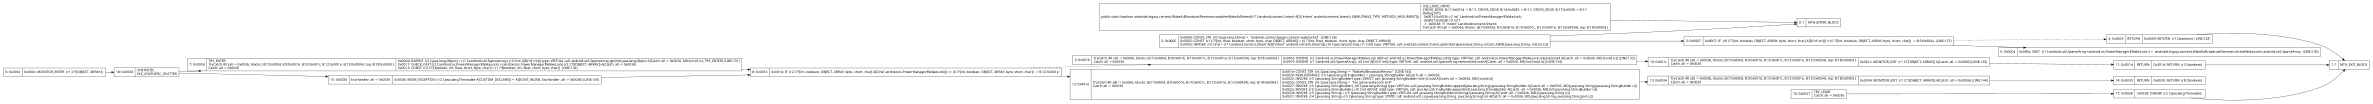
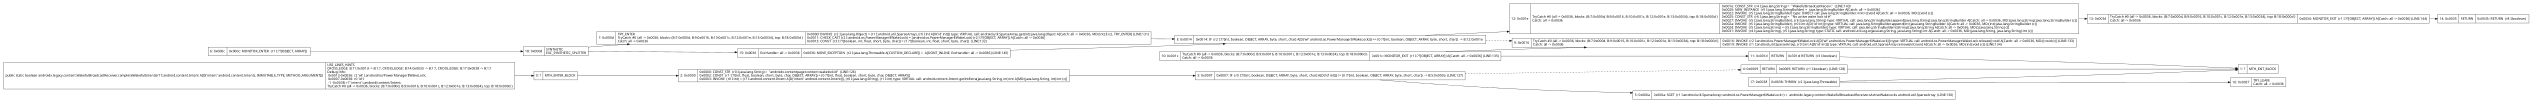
  digraph {
    fontname="Noto Sans"
    rankdir=LR
    node [fontname="Noto Sans" shape=record]
    edge [fontname="Noto Sans"]
    n1 [label="{0\:\ ?|MTH_ENTER_BLOCK\l}"]
    n2 [label="{2\:\ 0x0000|0x0000: CONST_STR  (r0 I:java.lang.String) =  \"androidx.contentpager.content.wakelockid\"  (LINE:126)\l0x0002: CONST  (r1 I:??[int, float, boolean, short, byte, char, OBJECT, ARRAY]) = (0 ??[int, float, boolean, short, byte, char, OBJECT, ARRAY]) \l0x0003: INVOKE  (r0 I:int) = (r7 I:android.content.Intent A[D('intent' android.content.Intent)]), (r0 I:java.lang.String), (r1 I:int) type: VIRTUAL call: android.content.Intent.getIntExtra(java.lang.String, int):int A[MD:(java.lang.String, int):int (c)]\l}"]
    n3 [label="{3\:\ 0x0007|0x0007: IF  (r0 I:??[int, boolean, OBJECT, ARRAY, byte, short, char] A[D('id' int)]) != (0 ??[int, boolean, OBJECT, ARRAY, byte, short, char])  \-\> B:5:0x000a  (LINE:127)\l}"]
    n4 [label="{4\:\ 0x0009|RETURN\l|0x0009: RETURN  (r1 I:boolean)  (LINE:128)\l}"]
    n5 [label="{5\:\ 0x000a|0x000a: SGET  (r1 I:android.util.SparseArray\<android.os.PowerManager$WakeLock\>) =  androidx.legacy.content.WakefulBroadcastReceiver.sActiveWakeLocks android.util.SparseArray  (LINE:130)\l}"]
    n6 [label="{1\:\ ?|MTH_EXIT_BLOCK\l}"]
    n7 [label="{6\:\ 0x000c|0x000c: MONITOR_ENTER  (r1 I:??[OBJECT, ARRAY]) \l}"]
    n8 [label="{18\:\ 0x000d|SYNTHETIC\lEXC_SYNTHETIC_SPLITTER\l}"]
    n9 [label="{7\:\ 0x000d|TRY_ENTER\lTryCatch #0 \{all \-\> 0x0036, blocks: (B:7:0x000d, B:9:0x0016, B:10:0x001c, B:12:0x001e, B:13:0x0034), top: B:18:0x000d \}\lCatch: all \-\> 0x0036\l|0x000d: INVOKE  (r2 I:java.lang.Object) = (r1 I:android.util.SparseArray), (r0 I:int A[D('id' int)]) type: VIRTUAL call: android.util.SparseArray.get(int):java.lang.Object A[Catch: all \-\> 0x0036, MD:(int):E (c), TRY_ENTER] (LINE:131)\l0x0011: CHECK_CAST (r2 I:android.os.PowerManager$WakeLock) = (android.os.PowerManager$WakeLock) (r2 I:??[OBJECT, ARRAY]) A[Catch: all \-\> 0x0036]\l0x0013: CONST  (r3 I:??[boolean, int, float, short, byte, char]) = (1 ??[boolean, int, float, short, byte, char])  (LINE:132)\l}"]
    n10 [label="{15\:\ 0x0036|ExcHandler: all \-\> 0x0036\l|0x0036: MOVE_EXCEPTION  (r2 I:java.lang.Throwable A[CUSTOM_DECLARE]) =  A[DONT_INLINE, ExcHandler: all \-\> 0x0036] (LINE:145)\l}"]
    n11 [label="{8\:\ 0x0014|0x0014: IF  (r2 I:??[int, boolean, OBJECT, ARRAY, byte, short, char] A[D('wl' android.os.PowerManager$WakeLock)]) == (0 ??[int, boolean, OBJECT, ARRAY, byte, short, char])  \-\> B:12:0x001e \l}"]
    n12 [label="{9\:\ 0x0016|TryCatch #0 \{all \-\> 0x0036, blocks: (B:7:0x000d, B:9:0x0016, B:10:0x001c, B:12:0x001e, B:13:0x0034), top: B:18:0x000d \}\lCatch: all \-\> 0x0036\l|0x0016: INVOKE  (r2 I:android.os.PowerManager$WakeLock A[D('wl' android.os.PowerManager$WakeLock)]) type: VIRTUAL call: android.os.PowerManager.WakeLock.release():void A[Catch: all \-\> 0x0036, MD:():void (c)] (LINE:133)\l0x0019: INVOKE  (r1 I:android.util.SparseArray), (r0 I:int A[D('id' int)]) type: VIRTUAL call: android.util.SparseArray.remove(int):void A[Catch: all \-\> 0x0036, MD:(int):void (c)] (LINE:134)\l}"]
    n13 [label="{12\:\ 0x001e|TryCatch #0 \{all \-\> 0x0036, blocks: (B:7:0x000d, B:9:0x0016, B:10:0x001c, B:12:0x001e, B:13:0x0034), top: B:18:0x000d \}\lCatch: all \-\> 0x0036\l|0x001e: CONST_STR  (r4 I:java.lang.String) =  \"WakefulBroadcastReceiv.\"  (LINE:143)\l0x0020: NEW_INSTANCE  (r5 I:java.lang.StringBuilder) =  java.lang.StringBuilder A[Catch: all \-\> 0x0036]\l0x0022: INVOKE  (r5 I:java.lang.StringBuilder) type: DIRECT call: java.lang.StringBuilder.\<init\>():void A[Catch: all \-\> 0x0036, MD:():void (c)]\l0x0025: CONST_STR  (r6 I:java.lang.String) =  \"No active wake lock id #\" \l0x0027: INVOKE  (r5 I:java.lang.StringBuilder), (r6 I:java.lang.String) type: VIRTUAL call: java.lang.StringBuilder.append(java.lang.String):java.lang.StringBuilder A[Catch: all \-\> 0x0036, MD:(java.lang.String):java.lang.StringBuilder (c)]\l0x002a: INVOKE  (r5 I:java.lang.StringBuilder), (r0 I:int A[D('id' int)]) type: VIRTUAL call: java.lang.StringBuilder.append(int):java.lang.StringBuilder A[Catch: all \-\> 0x0036, MD:(int):java.lang.StringBuilder (c)]\l0x002d: INVOKE  (r5 I:java.lang.String) = (r5 I:java.lang.StringBuilder) type: VIRTUAL call: java.lang.StringBuilder.toString():java.lang.String A[Catch: all \-\> 0x0036, MD:():java.lang.String (c)]\l0x0031: INVOKE  (r4 I:java.lang.String), (r5 I:java.lang.String) type: STATIC call: android.util.Log.w(java.lang.String, java.lang.String):int A[Catch: all \-\> 0x0036, MD:(java.lang.String, java.lang.String):int (c)]\l}"]
    n14 [label="{10\:\ 0x001c|TryCatch #0 \{all \-\> 0x0036, blocks: (B:7:0x000d, B:9:0x0016, B:10:0x001c, B:12:0x001e, B:13:0x0034), top: B:18:0x000d \}\lCatch: all \-\> 0x0036\l|0x001c: MONITOR_EXIT  (r1 I:??[OBJECT, ARRAY]) A[Catch: all \-\> 0x0036] (LINE:135)\l}"]
    n15 [label="{13\:\ 0x0034|TryCatch #0 \{all \-\> 0x0036, blocks: (B:7:0x000d, B:9:0x0016, B:10:0x001c, B:12:0x001e, B:13:0x0034), top: B:18:0x000d \}\lCatch: all \-\> 0x0036\l|0x0034: MONITOR_EXIT  (r1 I:??[OBJECT, ARRAY]) A[Catch: all \-\> 0x0036] (LINE:144)\l}"]
    n16 [label="{11\:\ 0x001d|RETURN\l|0x301d: RETURN  (r3 I:boolean) \l}"]
    n17 [label="{14\:\ 0x0035|RETURN\l|0x0035: RETURN  (r8 I:boolean) \l}"]
    n18 [label="{16\:\ 0x0037|TRY_LEAVE\lCatch: all \-\> 0x0036\l}"]
    n19 [label="{17\:\ 0x0038|0x0038: THROW  (r2 I:java.lang.Throwable) \l}"]
    n20 [label="{public static boolean androidx.legacy.content.WakefulBroadcastReceiver.completeWakefulIntent((r7 I:android.content.Intent A[D('intent' android.content.Intent), IMMUTABLE_TYPE, METHOD_ARGUMENT]))  | USE_LINES_HINTS\lCROSS_EDGE: B:11:0x001d \-\> B:1:?, CROSS_EDGE: B:14:0x0035 \-\> B:1:?, CROSS_EDGE: B:17:0x0038 \-\> B:1:?\lDebug Info:\l  0x0013\-0x0036: r2 'wl' Landroid\/os\/PowerManager$WakeLock;\l  0x0007\-0x0038: r0 'id' I\l  \-1 \-0x0038: r7 'intent' Landroid\/content\/Intent;\lTryCatch #0 \{all \-\> 0x0036, blocks: (B:7:0x000d, B:9:0x0016, B:10:0x001c, B:12:0x001e, B:13:0x0034), top: B:18:0x000d \}\l}"]
-   n2 -> n1
+   n1 -> n2
    n2 -> n3
    n3 -> n4 [style=dashed]
    n3 -> n5
    n4 -> n6
    n7 -> n8
    n8 -> n9
    n8 -> n10
    n9 -> n11
    n10 -> n11
    n11 -> n12 [style=dashed]
    n11 -> n13
-   n12 -> n14
+   n14 -> n12
    n13 -> n15
    n14 -> n16
    n15 -> n17
    n16 -> n6
-   n18 -> n19
+   n19 -> n18
    n19 -> n6
    n20 -> n1
  }
